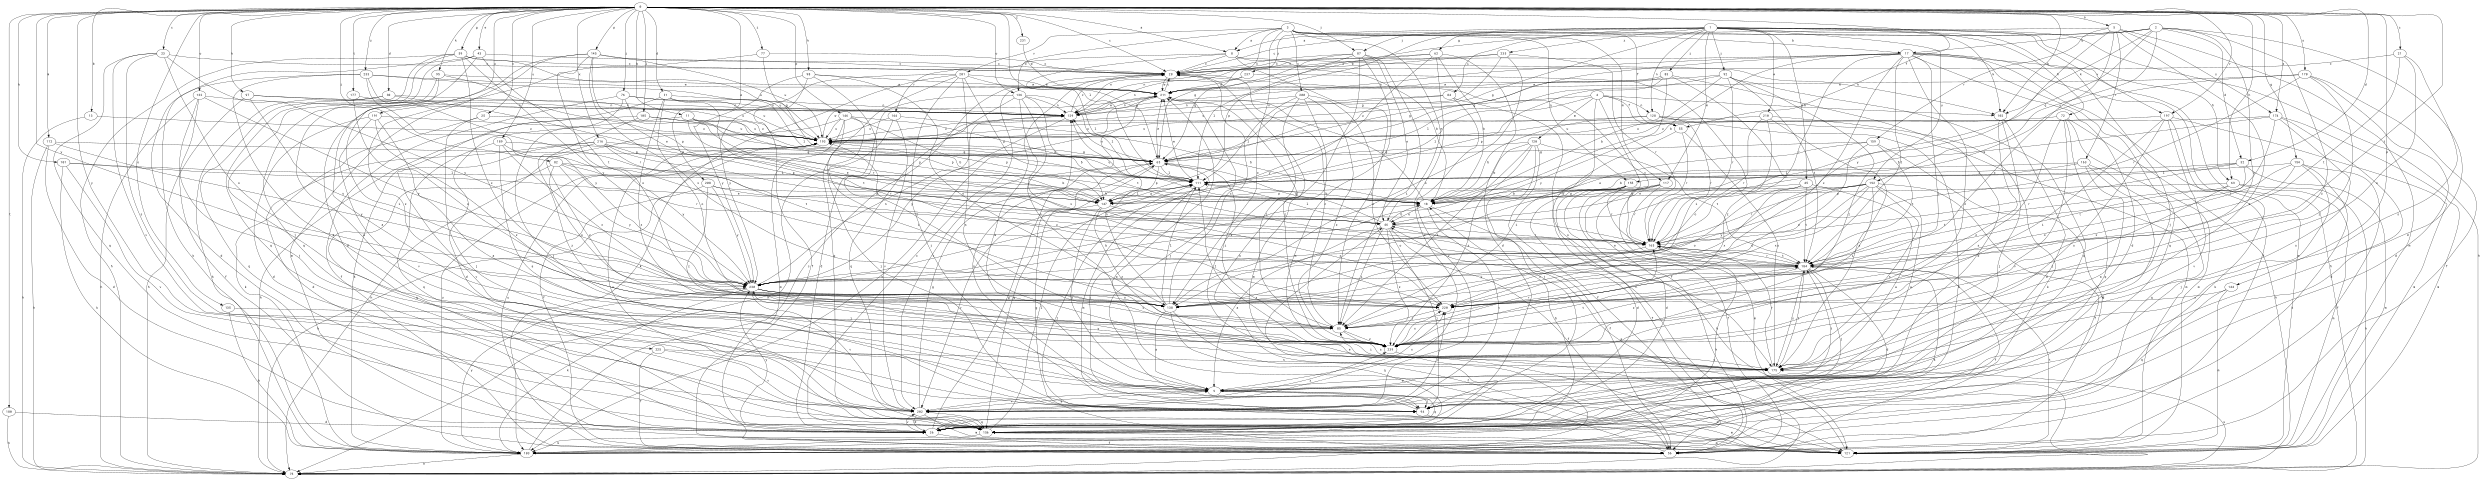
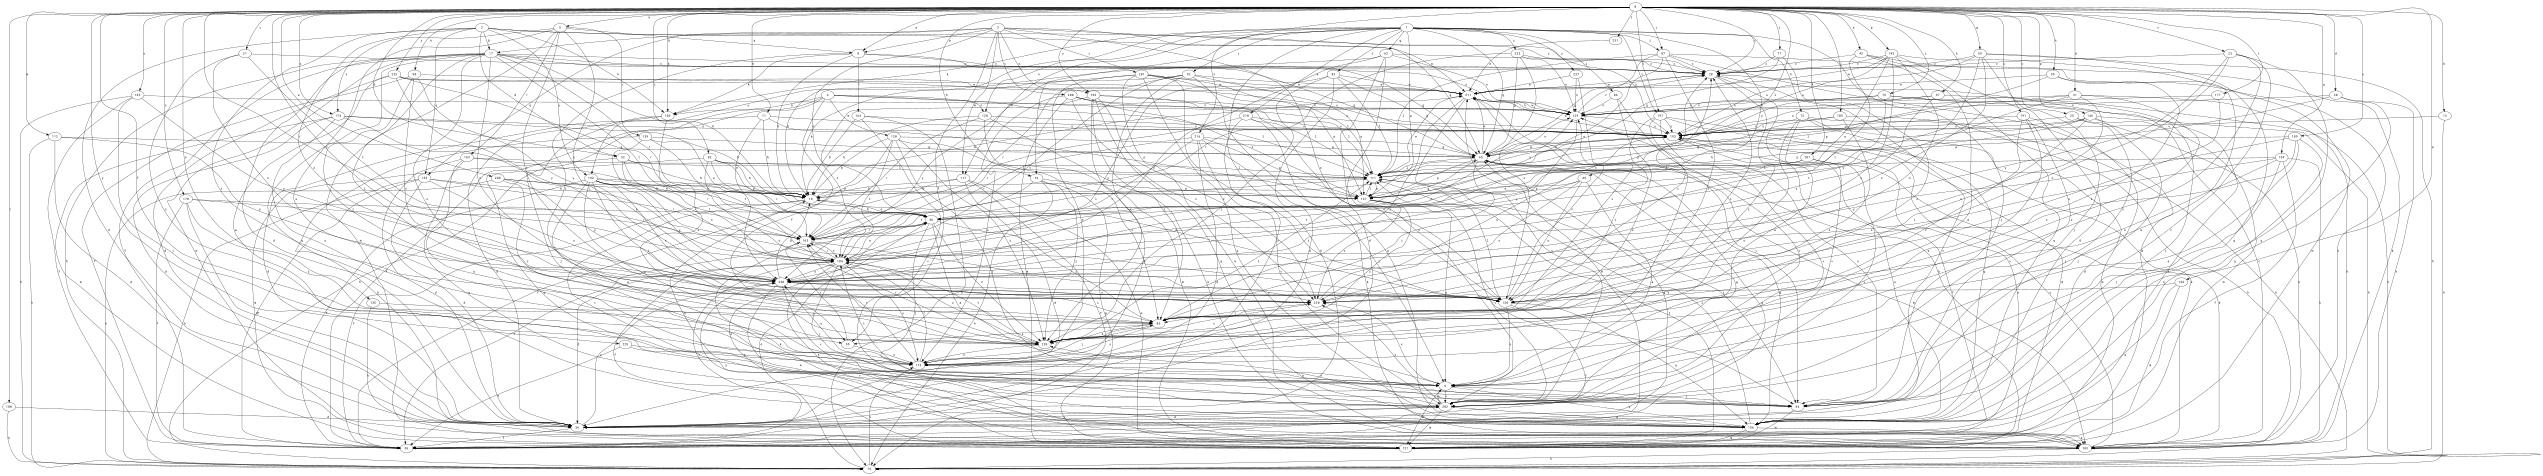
  strict digraph {
    fontname="Roboto Mono"
    node [fontname="Roboto Mono"]
    edge [fontname="Roboto Mono"]
    0
    5
    8
    11
    13
    21
    23
    25
    28
    30
    31
    32
    43
    55
    59
    69
    76
    77
    82
    87
    95
    97
    98
    101
    102
    105
    111
    112
    132
    135
    136
    144
    145
    146
    154
    170
    174
    177
    180
    184
    189
    n42 [label=191]
    197
    208
    216
    225
    230
    231
    233
    220
    121
    159
    163
    175
    65
    18
    85
    164
    147
    36
    46
    193
    75
    138
    156
    202
    94
    103
    211
    239
    9
    129
    165
    56
    1
    45
    62
    72
    83
    84
    92
    117
    128
    192
    210
    235
    237
    2
    17
    155
    3
    200
    201
    4
    120
    0 -> 5 [label=a]
    0 -> 8 [label=a]
    0 -> 11 [label=b]
    0 -> 13 [label=b]
    0 -> 21 [label=c]
    0 -> 23 [label=c]
    0 -> 25 [label=c]
    0 -> 28 [label=c]
    0 -> 30 [label=d]
    0 -> 31 [label=d]
    0 -> 32 [label=d]
    0 -> 43 [label=e]
    0 -> 55 [label=f]
    0 -> 59 [label=g]
    0 -> 69 [label=h]
    0 -> 76 [label=i]
    0 -> 77 [label=i]
    0 -> 82 [label=i]
    0 -> 87 [label=j]
    0 -> 95 [label=k]
    0 -> 97 [label=k]
    0 -> 98 [label=k]
    0 -> 101 [label=k]
    0 -> 102 [label=k]
    0 -> 105 [label=l]
    0 -> 111 [label=l]
    0 -> 112 [label=m]
    0 -> 132 [label=o]
    0 -> 135 [label=o]
    0 -> 136 [label=o]
    0 -> 144 [label=p]
    0 -> 145 [label=p]
    0 -> 146 [label=p]
    0 -> 154 [label=q]
    0 -> 170 [label=s]
    0 -> 174 [label=s]
    0 -> 177 [label=t]
    0 -> 180 [label=t]
    0 -> 184 [label=t]
    0 -> 189 [label=u]
    0 -> n42 [label=u]
    0 -> 197 [label=v]
    0 -> 208 [label=w]
    0 -> 216 [label=x]
    0 -> 225 [label=y]
    0 -> 230 [label=y]
    0 -> 231 [label=z]
    0 -> 233 [label=z]
    5 -> 8 [label=a]
    5 -> 174 [label=s]
    5 -> 230 [label=y]
    5 -> 220 [label=x]
    5 -> 121 [label=m]
    5 -> 159 [label=r]
    5 -> 163 [label=r]
    5 -> 175 [label=s]
    8 -> 28 [label=c]
    8 -> 102 [label=k]
    8 -> 65 [label=g]
    8 -> 18 [label=b]
    8 -> 85 [label=i]
    8 -> 164 [label=r]
    11 -> 18 [label=b]
    11 -> 147 [label=p]
    11 -> 36 [label=d]
    11 -> 46 [label=e]
    11 -> 193 [label=u]
    13 -> 193 [label=u]
    13 -> 75 [label=h]
    21 -> 28 [label=c]
    21 -> 184 [label=t]
    21 -> 175 [label=s]
    21 -> 138 [label=o]
    23 -> 28 [label=c]
    23 -> 230 [label=y]
    23 -> 175 [label=s]
    23 -> 138 [label=o]
    23 -> 156 [label=q]
    23 -> 202 [label=v]
    25 -> 193 [label=u]
    25 -> 94 [label=j]
    25 -> 103 [label=k]
    28 -> 211 [label=w]
    28 -> 239 [label=z]
    28 -> 9 [label=a]
    30 -> 147 [label=p]
    30 -> 156 [label=q]
    30 -> 103 [label=k]
    30 -> 129 [label=n]
    31 -> 111 [label=l]
    31 -> 184 [label=t]
    31 -> 138 [label=o]
    31 -> 103 [label=k]
    31 -> 239 [label=z]
    31 -> 129 [label=n]
    32 -> 111 [label=l]
    32 -> 184 [label=t]
    32 -> 121 [label=m]
    32 -> 18 [label=b]
    32 -> 165 [label=r]
    43 -> 28 [label=c]
    43 -> 184 [label=t]
    43 -> 156 [label=q]
    43 -> 103 [label=k]
    43 -> 9 [label=a]
    55 -> 175 [label=s]
-   55 -> 85 [label=i]
+   85 -> 55 [label=i]
    55 -> 165 [label=r]
    59 -> 28 [label=c]
    59 -> 230 [label=y]
    59 -> 220 [label=x]
    59 -> 193 [label=u]
    59 -> 75 [label=h]
    59 -> 156 [label=q]
    59 -> 94 [label=j]
    69 -> 184 [label=t]
    69 -> 121 [label=m]
    69 -> 147 [label=p]
    69 -> 75 [label=h]
    69 -> 239 [label=z]
    76 -> 193 [label=u]
    76 -> 94 [label=j]
    76 -> 129 [label=n]
    76 -> 165 [label=r]
    76 -> 56 [label=f]
    77 -> 28 [label=c]
    77 -> 65 [label=g]
    77 -> 239 [label=z]
    82 -> 111 [label=l]
    82 -> 230 [label=y]
    82 -> 18 [label=b]
    82 -> 138 [label=o]
    82 -> 156 [label=q]
    82 -> 165 [label=r]
    87 -> 28 [label=c]
    87 -> 111 [label=l]
    87 -> 121 [label=m]
    87 -> 65 [label=g]
    87 -> 85 [label=i]
    87 -> 46 [label=e]
    87 -> 103 [label=k]
    95 -> 85 [label=i]
    95 -> 147 [label=p]
    95 -> 211 [label=w]
    95 -> 9 [label=a]
    97 -> 230 [label=y]
    97 -> 193 [label=u]
    97 -> 75 [label=h]
    97 -> 129 [label=n]
    98 -> 230 [label=y]
    98 -> 138 [label=o]
    98 -> 211 [label=w]
    98 -> 239 [label=z]
    98 -> 56 [label=f]
    101 -> 111 [label=l]
    101 -> 46 [label=e]
    101 -> 202 [label=v]
    101 -> 103 [label=k]
    102 -> 36 [label=d]
    102 -> 94 [label=j]
    102 -> 239 [label=z]
    105 -> 147 [label=p]
    105 -> 193 [label=u]
    105 -> 75 [label=h]
    105 -> 239 [label=z]
    111 -> 18 [label=b]
    111 -> 147 [label=p]
    111 -> 193 [label=u]
    111 -> 94 [label=j]
    111 -> 211 [label=w]
    112 -> 230 [label=y]
    112 -> 65 [label=g]
    112 -> 36 [label=d]
    112 -> 75 [label=h]
    132 -> 230 [label=y]
    132 -> 75 [label=h]
    132 -> 94 [label=j]
    132 -> 129 [label=n]
    132 -> 56 [label=f]
    135 -> 85 [label=i]
    135 -> 103 [label=k]
    136 -> 111 [label=l]
    136 -> 184 [label=t]
    136 -> 220 [label=x]
    136 -> 85 [label=i]
    136 -> 36 [label=d]
    136 -> 156 [label=q]
    136 -> 129 [label=n]
    144 -> 220 [label=x]
    144 -> 121 [label=m]
    144 -> 156 [label=q]
    145 -> 28 [label=c]
    145 -> 220 [label=x]
    145 -> 121 [label=m]
    145 -> 36 [label=d]
    145 -> 46 [label=e]
    145 -> 193 [label=u]
    145 -> 138 [label=o]
    146 -> 121 [label=m]
    146 -> 18 [label=b]
    146 -> 85 [label=i]
    146 -> 147 [label=p]
    146 -> 193 [label=u]
    146 -> 75 [label=h]
    146 -> 94 [label=j]
    154 -> 111 [label=l]
    154 -> 220 [label=x]
    154 -> 138 [label=o]
    154 -> 94 [label=j]
    154 -> 103 [label=k]
    154 -> 56 [label=f]
    170 -> 36 [label=d]
    170 -> 46 [label=e]
-   170 -> 211 [label=w]
+   145 -> 211 [label=w]
    170 -> 239 [label=z]
    170 -> 165 [label=r]
    170 -> 56 [label=f]
    174 -> 184 [label=t]
    174 -> 121 [label=m]
    174 -> 175 [label=s]
    174 -> 18 [label=b]
    174 -> 36 [label=d]
    174 -> 193 [label=u]
    177 -> 138 [label=o]
    177 -> 129 [label=n]
    180 -> 36 [label=d]
    180 -> 75 [label=h]
    184 -> 28 [label=c]
    184 -> 230 [label=y]
    184 -> 175 [label=s]
    184 -> 36 [label=d]
    184 -> 46 [label=e]
    184 -> 94 [label=j]
    184 -> 103 [label=k]
    184 -> 239 [label=z]
    184 -> 165 [label=r]
    184 -> 56 [label=f]
    189 -> 230 [label=y]
    189 -> 220 [label=x]
    189 -> 65 [label=g]
    189 -> 156 [label=q]
    189 -> 9 [label=a]
    n42 -> 36 [label=d]
    n42 -> 193 [label=u]
    n42 -> 202 [label=v]
    n42 -> 239 [label=z]
    n42 -> 9 [label=a]
    197 -> 121 [label=m]
    197 -> 175 [label=s]
    197 -> 85 [label=i]
    197 -> 193 [label=u]
    197 -> 202 [label=v]
    197 -> 103 [label=k]
    208 -> 230 [label=y]
    208 -> 18 [label=b]
    208 -> 147 [label=p]
    208 -> 75 [label=h]
    208 -> 239 [label=z]
    216 -> 184 [label=t]
    216 -> 65 [label=g]
    216 -> 147 [label=p]
    216 -> 36 [label=d]
    216 -> 202 [label=v]
-   216 -> 239 [label=z]
+   216 -> 9 [label=z]
    216 -> 165 [label=r]
    225 -> 175 [label=s]
    225 -> 202 [label=v]
    225 -> 56 [label=f]
    230 -> 220 [label=x]
    230 -> 18 [label=b]
    230 -> 85 [label=i]
    230 -> 138 [label=o]
    230 -> 202 [label=v]
    230 -> 103 [label=k]
    230 -> 129 [label=n]
    231 -> 211 [label=w]
    233 -> 230 [label=y]
    233 -> 36 [label=d]
    233 -> 193 [label=u]
    233 -> 211 [label=w]
    233 -> 9 [label=a]
    233 -> 165 [label=r]
    220 -> 85 [label=i]
    220 -> 193 [label=u]
    121 -> 111 [label=l]
    121 -> 184 [label=t]
    121 -> 46 [label=e]
    159 -> 184 [label=t]
    159 -> 65 [label=g]
    159 -> 46 [label=e]
    159 -> 138 [label=o]
    159 -> 103 [label=k]
    163 -> 111 [label=l]
    163 -> 36 [label=d]
    163 -> 46 [label=e]
    163 -> 156 [label=q]
    163 -> 9 [label=a]
    175 -> 184 [label=t]
    175 -> 230 [label=y]
    175 -> 85 [label=i]
    175 -> 9 [label=a]
    175 -> 165 [label=r]
    65 -> 111 [label=l]
    65 -> 121 [label=m]
    65 -> 85 [label=i]
    65 -> 147 [label=p]
    65 -> 193 [label=u]
    65 -> 156 [label=q]
    65 -> 211 [label=w]
    65 -> 129 [label=n]
    18 -> 46 [label=e]
    18 -> 202 [label=v]
    18 -> 211 [label=w]
    18 -> 56 [label=f]
    85 -> 28 [label=c]
    85 -> 175 [label=s]
    85 -> 239 [label=z]
    164 -> 18 [label=b]
    164 -> 193 [label=u]
    164 -> 75 [label=h]
    164 -> 202 [label=v]
    147 -> 111 [label=l]
    147 -> 220 [label=x]
    147 -> 202 [label=v]
    147 -> 239 [label=z]
    147 -> 9 [label=a]
    36 -> 28 [label=c]
    36 -> 230 [label=y]
    36 -> 65 [label=g]
    36 -> 202 [label=v]
    36 -> 56 [label=f]
    46 -> 111 [label=l]
    46 -> 65 [label=g]
    46 -> 18 [label=b]
    46 -> 85 [label=i]
    46 -> 94 [label=j]
    46 -> 239 [label=z]
    46 -> 9 [label=a]
    46 -> 165 [label=r]
    46 -> 56 [label=f]
    193 -> 65 [label=g]
    193 -> 211 [label=w]
    193 -> 56 [label=f]
    75 -> 175 [label=s]
    75 -> 46 [label=e]
    138 -> 28 [label=c]
    138 -> 111 [label=l]
    138 -> 156 [label=q]
    138 -> 9 [label=a]
    138 -> 129 [label=n]
    138 -> 56 [label=f]
    156 -> 111 [label=l]
    156 -> 121 [label=m]
    156 -> 18 [label=b]
    156 -> 193 [label=u]
    156 -> 103 [label=k]
    202 -> 220 [label=x]
    202 -> 121 [label=m]
    202 -> 65 [label=g]
    202 -> 36 [label=d]
    202 -> 156 [label=q]
    202 -> 239 [label=z]
    202 -> 9 [label=a]
    94 -> 121 [label=m]
    94 -> 129 [label=n]
    103 -> 28 [label=c]
    103 -> 230 [label=y]
    103 -> 193 [label=u]
    103 -> 75 [label=h]
    211 -> 28 [label=c]
    211 -> 85 [label=i]
    211 -> 202 [label=v]
    211 -> 94 [label=j]
    211 -> 103 [label=k]
    211 -> 129 [label=n]
    239 -> 111 [label=l]
    239 -> 184 [label=t]
    239 -> 220 [label=x]
    239 -> 175 [label=s]
    239 -> 165 [label=r]
    9 -> 184 [label=t]
    9 -> 220 [label=x]
    9 -> 121 [label=m]
    9 -> 156 [label=q]
    9 -> 202 [label=v]
    9 -> 94 [label=j]
    129 -> 28 [label=c]
    129 -> 230 [label=y]
    129 -> 193 [label=u]
    129 -> 211 [label=w]
    165 -> 184 [label=t]
    165 -> 220 [label=x]
    165 -> 103 [label=k]
    56 -> 65 [label=g]
    56 -> 193 [label=u]
    56 -> 211 [label=w]
    1 -> 69 [label=h]
    1 -> 87 [label=j]
    1 -> 102 [label=k]
    1 -> 197 [label=v]
    1 -> 65 [label=g]
    1 -> 147 [label=p]
    1 -> 75 [label=h]
    1 -> 94 [label=j]
    1 -> 45 [label=e]
    1 -> 62 [label=g]
    1 -> 72 [label=h]
    1 -> 83 [label=i]
    1 -> 84 [label=i]
    1 -> 92 [label=j]
    1 -> 117 [label=m]
    1 -> 128 [label=n]
    1 -> 192 [label=u]
    1 -> 210 [label=w]
    1 -> 235 [label=z]
    1 -> 237 [label=z]
    45 -> 184 [label=t]
    45 -> 220 [label=x]
    45 -> 147 [label=p]
    45 -> 138 [label=o]
    45 -> 9 [label=a]
    62 -> 28 [label=c]
    62 -> 230 [label=y]
    62 -> 18 [label=b]
    62 -> 36 [label=d]
    62 -> 202 [label=v]
    62 -> 129 [label=n]
    72 -> 121 [label=m]
    72 -> 175 [label=s]
    72 -> 193 [label=u]
    72 -> 75 [label=h]
    72 -> 156 [label=q]
    72 -> 202 [label=v]
    83 -> 111 [label=l]
    83 -> 230 [label=y]
    83 -> 65 [label=g]
    83 -> 36 [label=d]
    83 -> 211 [label=w]
    83 -> 239 [label=z]
    84 -> 175 [label=s]
    84 -> 202 [label=v]
    84 -> 129 [label=n]
    92 -> 184 [label=t]
    92 -> 18 [label=b]
    92 -> 147 [label=p]
    92 -> 156 [label=q]
    92 -> 211 [label=w]
    92 -> 239 [label=z]
    92 -> 165 [label=r]
    117 -> 121 [label=m]
    117 -> 18 [label=b]
    117 -> 36 [label=d]
    117 -> 165 [label=r]
    117 -> 56 [label=f]
    128 -> 121 [label=m]
    128 -> 18 [label=b]
    128 -> 193 [label=u]
    128 -> 103 [label=k]
    128 -> 165 [label=r]
    192 -> 230 [label=y]
    192 -> 220 [label=x]
    192 -> 175 [label=s]
    192 -> 18 [label=b]
    192 -> 85 [label=i]
    192 -> 147 [label=p]
    192 -> 138 [label=o]
    192 -> 9 [label=a]
    192 -> 165 [label=r]
    192 -> 56 [label=f]
    210 -> 175 [label=s]
    210 -> 193 [label=u]
    210 -> 138 [label=o]
    210 -> 103 [label=k]
    210 -> 165 [label=r]
    235 -> 28 [label=c]
    235 -> 65 [label=g]
    235 -> 138 [label=o]
    235 -> 129 [label=n]
    235 -> 165 [label=r]
    237 -> 85 [label=i]
    237 -> 211 [label=w]
    237 -> 129 [label=n]
    2 -> 28 [label=c]
    2 -> 32 [label=d]
    2 -> 102 [label=k]
    2 -> 220 [label=x]
    2 -> 36 [label=d]
    2 -> 211 [label=w]
    2 -> 239 [label=z]
    2 -> 192 [label=u]
    2 -> 17 [label=b]
    2 -> 155 [label=q]
    17 -> 28 [label=c]
    17 -> 184 [label=t]
    17 -> 220 [label=x]
    17 -> 121 [label=m]
    17 -> 65 [label=g]
    17 -> 18 [label=b]
    17 -> 85 [label=i]
    17 -> 36 [label=d]
    17 -> 75 [label=h]
    17 -> 156 [label=q]
    17 -> 239 [label=z]
    17 -> 129 [label=n]
    17 -> 165 [label=r]
    17 -> 56 [label=f]
    155 -> 18 [label=b]
    155 -> 36 [label=d]
    155 -> 75 [label=h]
    155 -> 138 [label=o]
    155 -> 165 [label=r]
    155 -> 56 [label=f]
    3 -> 8 [label=a]
    3 -> 55 [label=f]
    3 -> 136 [label=o]
    3 -> 65 [label=g]
    3 -> 46 [label=e]
-   84 -> 193 [label=u]
+   3 -> 193 [label=u]
    3 -> 138 [label=o]
    3 -> 117 [label=m]
    3 -> 17 [label=b]
    3 -> 155 [label=q]
    3 -> 200 [label=v]
    3 -> 201 [label=v]
    200 -> 111 [label=l]
    200 -> 220 [label=x]
    200 -> 121 [label=m]
    200 -> 175 [label=s]
-   200 -> 239 [label=z]
+   200 -> 147 [label=z]
    200 -> 129 [label=n]
    201 -> 111 [label=l]
    201 -> 230 [label=y]
    201 -> 175 [label=s]
    201 -> 147 [label=p]
    201 -> 156 [label=q]
    201 -> 94 [label=j]
    201 -> 103 [label=k]
    201 -> 211 [label=w]
    4 -> 55 [label=f]
    4 -> 102 [label=k]
    4 -> 111 [label=l]
    4 -> 193 [label=u]
    4 -> 75 [label=h]
    4 -> 56 [label=f]
    4 -> 128 [label=n]
    4 -> 120 [label=m]
    120 -> 184 [label=t]
    120 -> 65 [label=g]
    120 -> 18 [label=b]
    120 -> 85 [label=i]
    120 -> 94 [label=j]
    120 -> 239 [label=z]
    120 -> 56 [label=f]
  }
